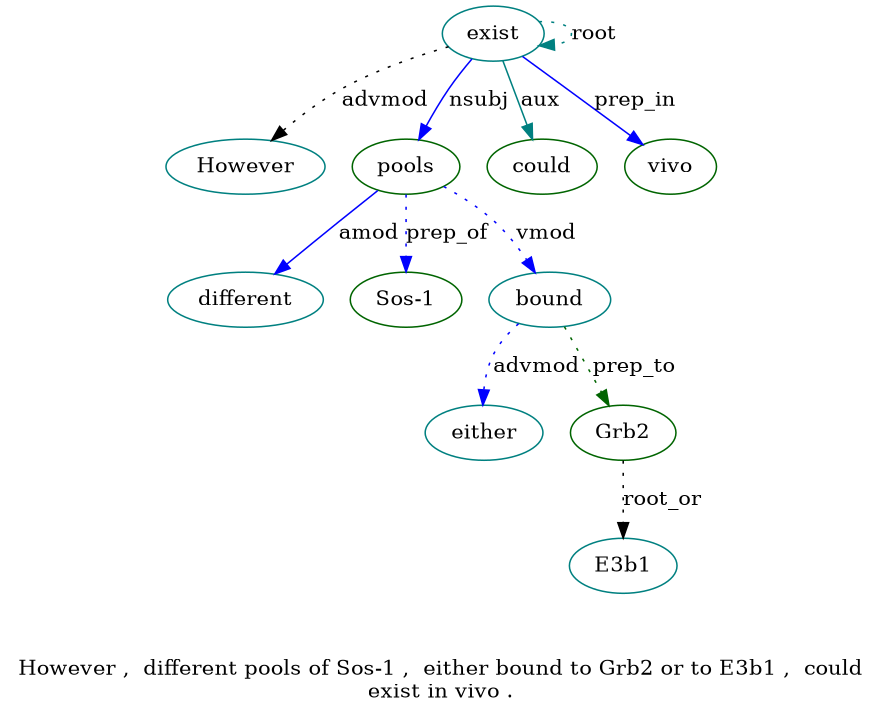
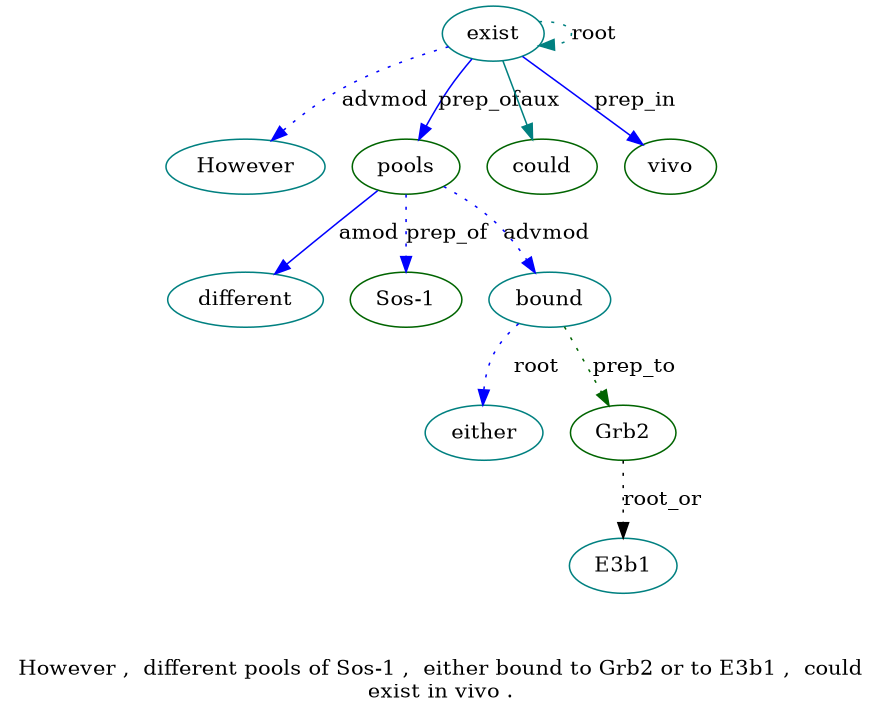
  digraph {
    label="However ,  different pools of Sos-1 ,  either bound to Grb2 or to E3b1 ,  could\nexist in vivo ."
    node [color=teal fillcolor=white style=filled]
    edge [color=blue style=dotted]
    n1 [label=exist]
    n2 [label=However]
    n3 [color=darkgreen label=pools]
    n4 [color=darkgreen label=could]
    n5 [color=darkgreen label=vivo]
    n6 [label=different]
    n7 [color=darkgreen label="Sos-1"]
    n8 [label=bound]
    n9 [label=either]
    n10 [color=darkgreen label=Grb2]
    n11 [label=E3b1]
    n1 -> n1 [color=teal label=root]
-   n1 -> n2 [color=black label=advmod]
-   n1 -> n3 [label=nsubj style=solid]
+   n1 -> n2 [label=advmod]
+   n1 -> n3 [label=prep_of style=solid]
    n1 -> n4 [color=teal label=aux style=solid]
    n1 -> n5 [label=prep_in style=solid]
    n3 -> n6 [label=amod style=solid]
    n3 -> n7 [label=prep_of]
-   n3 -> n8 [label=vmod]
-   n8 -> n9 [label=advmod]
+   n3 -> n8 [label=advmod]
+   n8 -> n9 [label=root]
    n8 -> n10 [color=darkgreen label=prep_to]
    n10 -> n11 [color=black label=root_or]
  }
